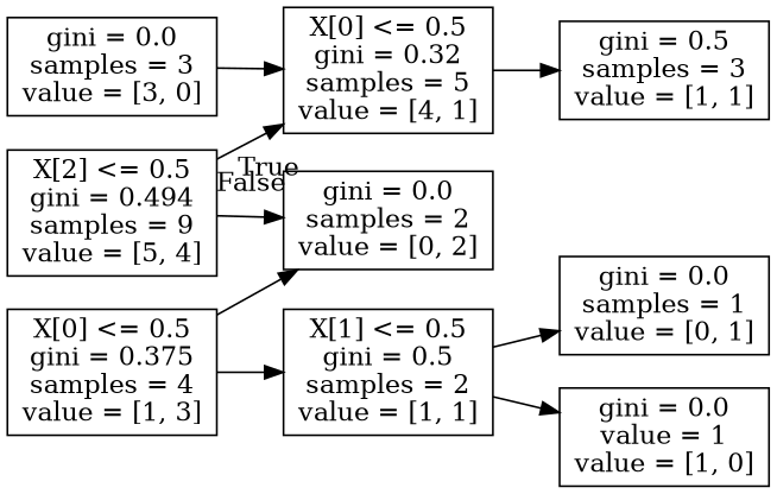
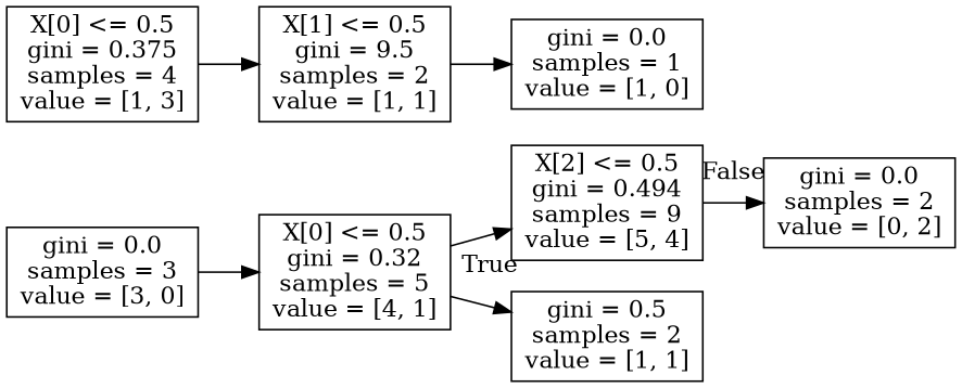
  digraph {
    rankdir=LR
    node [shape=box]
    n1 [label="X[2] <= 0.5\ngini = 0.494\nsamples = 9\nvalue = [5, 4]"]
    n2 [label="X[0] <= 0.5\ngini = 0.32\nsamples = 5\nvalue = [4, 1]"]
    n3 [label="gini = 0.0\nsamples = 2\nvalue = [0, 2]"]
-   n4 [label="gini = 0.5\nsamples = 3\nvalue = [1, 1]"]
+   n4 [label="gini = 0.5\nsamples = 2\nvalue = [1, 1]"]
    n5 [label="X[0] <= 0.5\ngini = 0.375\nsamples = 4\nvalue = [1, 3]"]
-   n6 [label="X[1] <= 0.5\ngini = 0.5\nsamples = 2\nvalue = [1, 1]"]
+   n6 [label="X[1] <= 0.5\ngini = 9.5\nsamples = 2\nvalue = [1, 1]"]
    n7 [label="gini = 0.0\nsamples = 3\nvalue = [3, 0]"]
-   n8 [label="gini = 0.0\nsamples = 1\nvalue = [0, 1]"]
-   n9 [label="gini = 0.0\nvalue = 1\nvalue = [1, 0]"]
-   n1 -> n2 [headlabel=True labelangle=45 labeldistance=2.5]
+   n9 [label="gini = 0.0\nsamples = 1\nvalue = [1, 0]"]
+   n2 -> n1 [headlabel=True labelangle=45 labeldistance=2.5]
    n1 -> n3 [headlabel=False labelangle=-45 labeldistance=2.5]
    n2 -> n4
-   n5 -> n3
    n5 -> n6
-   n6 -> n8
    n6 -> n9
    n7 -> n2
  }
